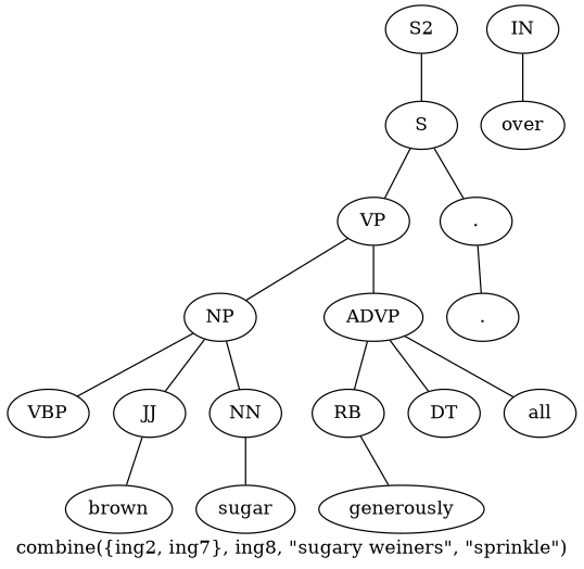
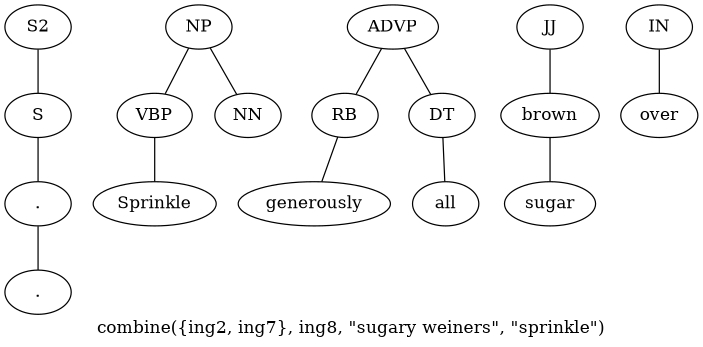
  graph {
    label="combine({ing2, ing7}, ing8, \"sugary weiners\", \"sprinkle\")"
    n1 [label=S2]
    n2 [label=S]
-   n3 [label=VP]
    n4 [label="."]
    n5 [label=NP]
    n6 [label=ADVP]
    n7 [label="."]
    n8 [label=VBP]
+   n9 [label=Sprinkle]
    n10 [label=JJ]
    n11 [label=NN]
    n12 [label=RB]
    n13 [label=DT]
    n14 [label=brown]
    n15 [label=sugar]
    n16 [label=generously]
    n17 [label=IN]
    n18 [label=over]
    n19 [label=all]
    n1 -- n2
-   n2 -- n3
    n2 -- n4
-   n3 -- n5
-   n3 -- n6
    n4 -- n7
    n5 -- n8
-   n5 -- n10
    n5 -- n11
    n6 -- n12
    n6 -- n13
+   n8 -- n9
    n10 -- n14
-   n11 -- n15
+   n14 -- n15
    n12 -- n16
-   n6 -- n19
+   n13 -- n19
    n17 -- n18
  }
